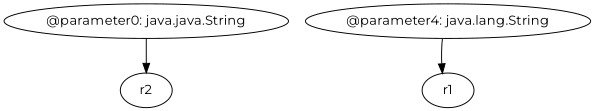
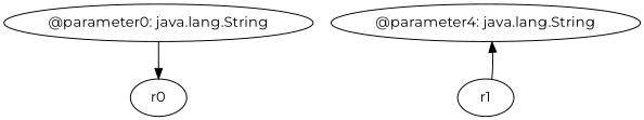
  digraph {
    fontname=Montserrat
    node [fontname=Montserrat]
    edge [fontname=Montserrat]
-   n1 [label="@parameter0: java.java.String"]
-   n2 [label=r2]
+   n1 [label="@parameter0: java.lang.String"]
+   n2 [label=r0]
    n3 [label="@parameter4: java.lang.String"]
    n4 [label=r1]
    n1 -> n2
-   n3 -> n4
+   n4 -> n3
  }
